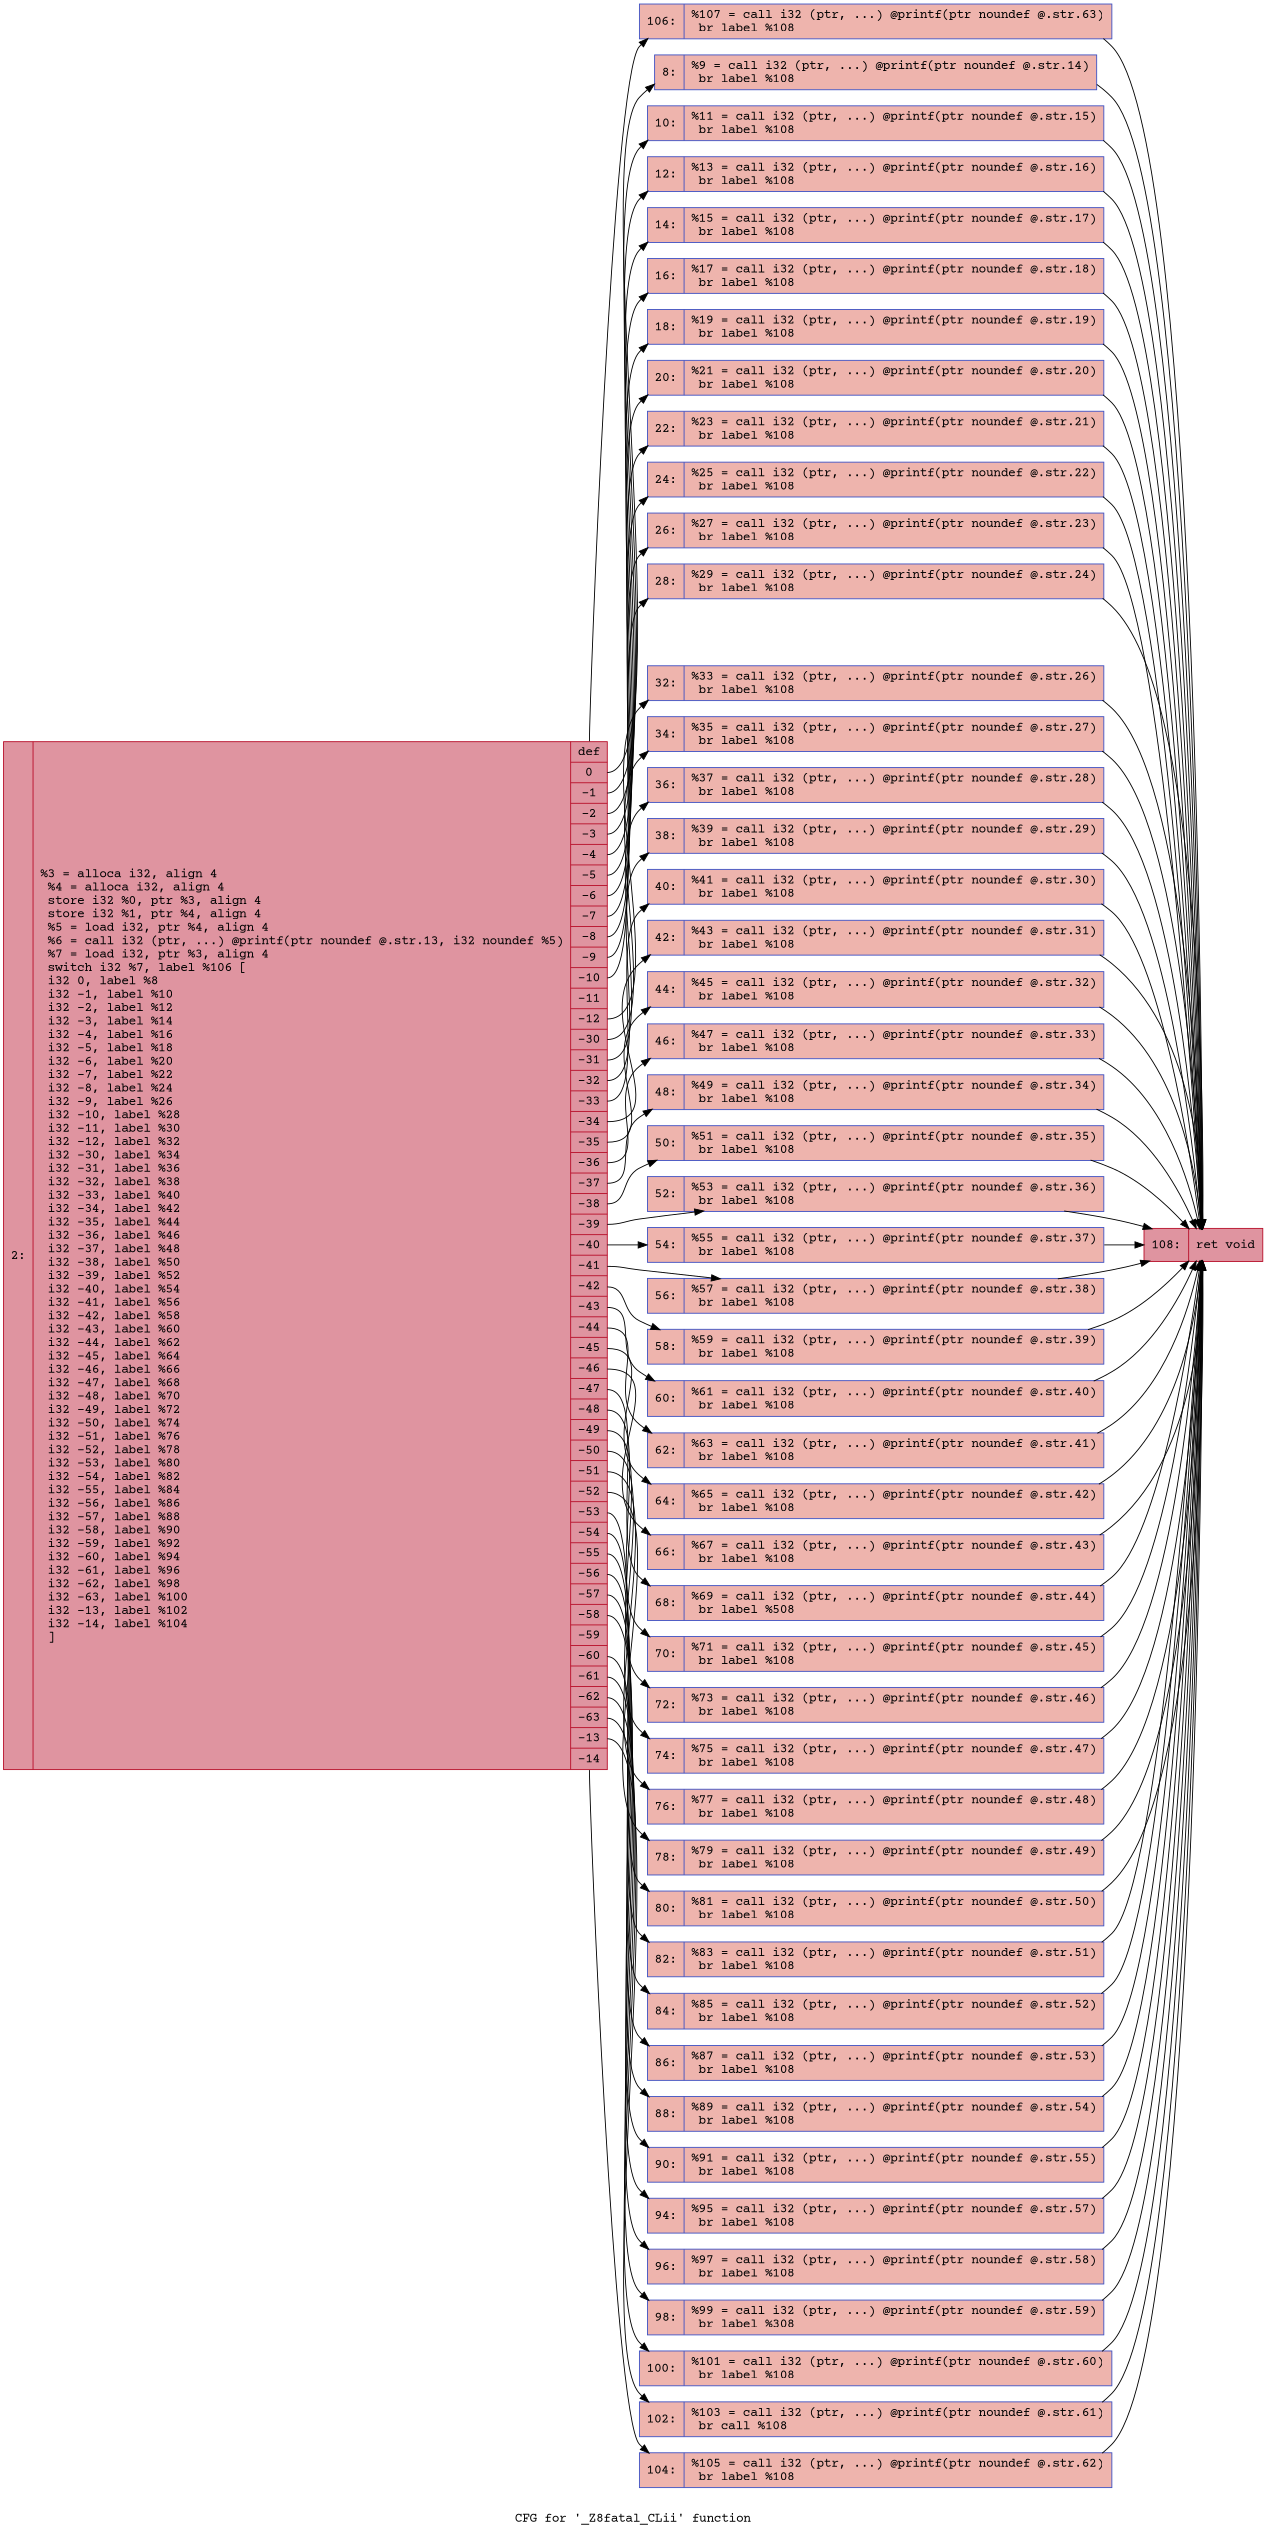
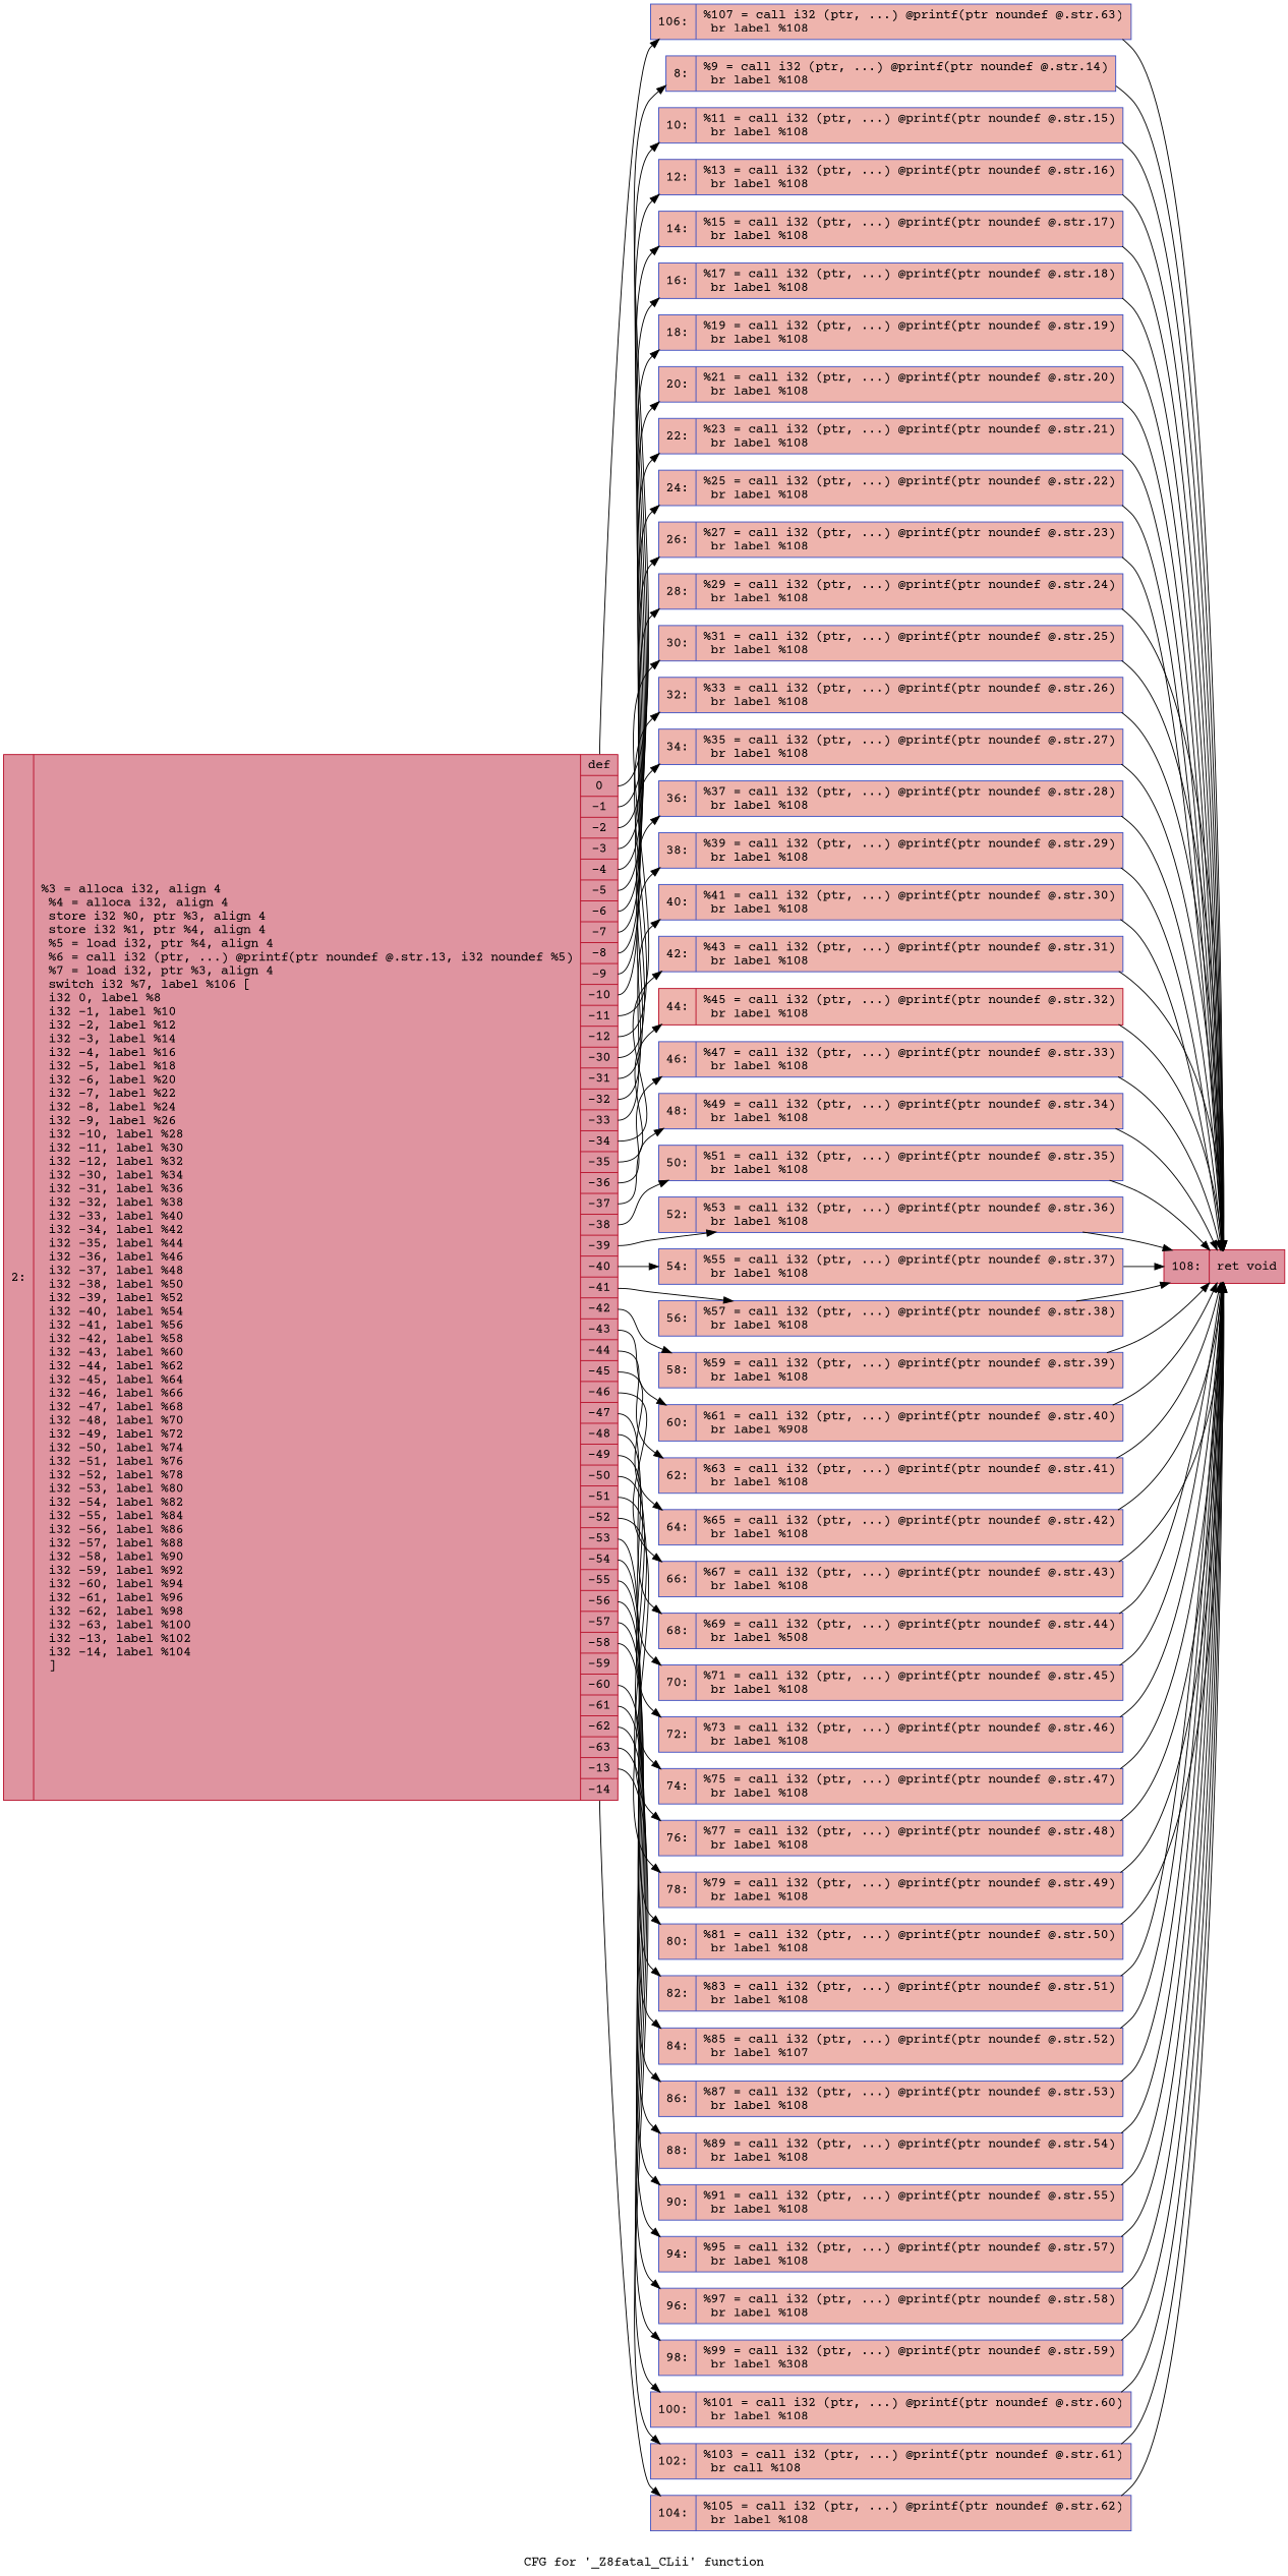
  digraph {
    fontname="Courier Prime"
    label="CFG for '_Z8fatal_CLii' function"
    rankdir=LR
    node [color="#3d50c3ff" fillcolor="#d8564670" fontname="Courier Prime" shape=record style=filled]
    edge [fontname="Courier Prime"]
    n1 [color="#b70d28ff" fillcolor="#b70d2870" label="{2:\l|  %3 = alloca i32, align 4\l  %4 = alloca i32, align 4\l  store i32 %0, ptr %3, align 4\l  store i32 %1, ptr %4, align 4\l  %5 = load i32, ptr %4, align 4\l  %6 = call i32 (ptr, ...) @printf(ptr noundef @.str.13, i32 noundef %5)\l  %7 = load i32, ptr %3, align 4\l  switch i32 %7, label %106 [\l    i32 0, label %8\l    i32 -1, label %10\l    i32 -2, label %12\l    i32 -3, label %14\l    i32 -4, label %16\l    i32 -5, label %18\l    i32 -6, label %20\l    i32 -7, label %22\l    i32 -8, label %24\l    i32 -9, label %26\l    i32 -10, label %28\l    i32 -11, label %30\l    i32 -12, label %32\l    i32 -30, label %34\l    i32 -31, label %36\l    i32 -32, label %38\l    i32 -33, label %40\l    i32 -34, label %42\l    i32 -35, label %44\l    i32 -36, label %46\l    i32 -37, label %48\l    i32 -38, label %50\l    i32 -39, label %52\l    i32 -40, label %54\l    i32 -41, label %56\l    i32 -42, label %58\l    i32 -43, label %60\l    i32 -44, label %62\l    i32 -45, label %64\l    i32 -46, label %66\l    i32 -47, label %68\l    i32 -48, label %70\l    i32 -49, label %72\l    i32 -50, label %74\l    i32 -51, label %76\l    i32 -52, label %78\l    i32 -53, label %80\l    i32 -54, label %82\l    i32 -55, label %84\l    i32 -56, label %86\l    i32 -57, label %88\l    i32 -58, label %90\l    i32 -59, label %92\l    i32 -60, label %94\l    i32 -61, label %96\l    i32 -62, label %98\l    i32 -63, label %100\l    i32 -13, label %102\l    i32 -14, label %104\l  ]\l|{<s0>def|<s1>0|<s2>-1|<s3>-2|<s4>-3|<s5>-4|<s6>-5|<s7>-6|<s8>-7|<s9>-8|<s10>-9|<s11>-10|<s12>-11|<s13>-12|<s14>-30|<s15>-31|<s16>-32|<s17>-33|<s18>-34|<s19>-35|<s20>-36|<s21>-37|<s22>-38|<s23>-39|<s24>-40|<s25>-41|<s26>-42|<s27>-43|<s28>-44|<s29>-45|<s30>-46|<s31>-47|<s32>-48|<s33>-49|<s34>-50|<s35>-51|<s36>-52|<s37>-53|<s38>-54|<s39>-55|<s40>-56|<s41>-57|<s42>-58|<s43>-59|<s44>-60|<s45>-61|<s46>-62|<s47>-63|<s48>-13|<s49>-14}}"]
    n2 [label="{106:\l|  %107 = call i32 (ptr, ...) @printf(ptr noundef @.str.63)\l  br label %108\l}"]
    n3 [label="{8:\l|  %9 = call i32 (ptr, ...) @printf(ptr noundef @.str.14)\l  br label %108\l}"]
    n4 [label="{10:\l|  %11 = call i32 (ptr, ...) @printf(ptr noundef @.str.15)\l  br label %108\l}"]
    n5 [label="{12:\l|  %13 = call i32 (ptr, ...) @printf(ptr noundef @.str.16)\l  br label %108\l}"]
    n6 [label="{14:\l|  %15 = call i32 (ptr, ...) @printf(ptr noundef @.str.17)\l  br label %108\l}"]
    n7 [label="{16:\l|  %17 = call i32 (ptr, ...) @printf(ptr noundef @.str.18)\l  br label %108\l}"]
    n8 [label="{18:\l|  %19 = call i32 (ptr, ...) @printf(ptr noundef @.str.19)\l  br label %108\l}"]
    n9 [label="{20:\l|  %21 = call i32 (ptr, ...) @printf(ptr noundef @.str.20)\l  br label %108\l}"]
    n10 [label="{22:\l|  %23 = call i32 (ptr, ...) @printf(ptr noundef @.str.21)\l  br label %108\l}"]
    n11 [label="{24:\l|  %25 = call i32 (ptr, ...) @printf(ptr noundef @.str.22)\l  br label %108\l}"]
    n12 [label="{26:\l|  %27 = call i32 (ptr, ...) @printf(ptr noundef @.str.23)\l  br label %108\l}"]
    n13 [label="{28:\l|  %29 = call i32 (ptr, ...) @printf(ptr noundef @.str.24)\l  br label %108\l}"]
+   n14 [label="{30:\l|  %31 = call i32 (ptr, ...) @printf(ptr noundef @.str.25)\l  br label %108\l}"]
    n15 [label="{32:\l|  %33 = call i32 (ptr, ...) @printf(ptr noundef @.str.26)\l  br label %108\l}"]
    n16 [label="{34:\l|  %35 = call i32 (ptr, ...) @printf(ptr noundef @.str.27)\l  br label %108\l}"]
    n17 [label="{36:\l|  %37 = call i32 (ptr, ...) @printf(ptr noundef @.str.28)\l  br label %108\l}"]
    n18 [label="{38:\l|  %39 = call i32 (ptr, ...) @printf(ptr noundef @.str.29)\l  br label %108\l}"]
    n19 [label="{40:\l|  %41 = call i32 (ptr, ...) @printf(ptr noundef @.str.30)\l  br label %108\l}"]
    n20 [label="{42:\l|  %43 = call i32 (ptr, ...) @printf(ptr noundef @.str.31)\l  br label %108\l}"]
-   n21 [label="{44:\l|  %45 = call i32 (ptr, ...) @printf(ptr noundef @.str.32)\l  br label %108\l}"]
+   n21 [color="#b70d28ff" label="{44:\l|  %45 = call i32 (ptr, ...) @printf(ptr noundef @.str.32)\l  br label %108\l}"]
    n22 [label="{46:\l|  %47 = call i32 (ptr, ...) @printf(ptr noundef @.str.33)\l  br label %108\l}"]
    n23 [label="{48:\l|  %49 = call i32 (ptr, ...) @printf(ptr noundef @.str.34)\l  br label %108\l}"]
    n24 [label="{50:\l|  %51 = call i32 (ptr, ...) @printf(ptr noundef @.str.35)\l  br label %108\l}"]
    n25 [label="{52:\l|  %53 = call i32 (ptr, ...) @printf(ptr noundef @.str.36)\l  br label %108\l}"]
    n26 [label="{54:\l|  %55 = call i32 (ptr, ...) @printf(ptr noundef @.str.37)\l  br label %108\l}"]
    n27 [label="{56:\l|  %57 = call i32 (ptr, ...) @printf(ptr noundef @.str.38)\l  br label %108\l}"]
    n28 [label="{58:\l|  %59 = call i32 (ptr, ...) @printf(ptr noundef @.str.39)\l  br label %108\l}"]
-   n29 [label="{60:\l|  %61 = call i32 (ptr, ...) @printf(ptr noundef @.str.40)\l  br label %108\l}"]
+   n29 [label="{60:\l|  %61 = call i32 (ptr, ...) @printf(ptr noundef @.str.40)\l  br label %908\l}"]
    n30 [label="{62:\l|  %63 = call i32 (ptr, ...) @printf(ptr noundef @.str.41)\l  br label %108\l}"]
    n31 [label="{64:\l|  %65 = call i32 (ptr, ...) @printf(ptr noundef @.str.42)\l  br label %108\l}"]
    n32 [label="{66:\l|  %67 = call i32 (ptr, ...) @printf(ptr noundef @.str.43)\l  br label %108\l}"]
    n33 [label="{68:\l|  %69 = call i32 (ptr, ...) @printf(ptr noundef @.str.44)\l  br label %508\l}"]
    n34 [label="{70:\l|  %71 = call i32 (ptr, ...) @printf(ptr noundef @.str.45)\l  br label %108\l}"]
    n35 [label="{72:\l|  %73 = call i32 (ptr, ...) @printf(ptr noundef @.str.46)\l  br label %108\l}"]
    n36 [label="{74:\l|  %75 = call i32 (ptr, ...) @printf(ptr noundef @.str.47)\l  br label %108\l}"]
    n37 [label="{76:\l|  %77 = call i32 (ptr, ...) @printf(ptr noundef @.str.48)\l  br label %108\l}"]
    n38 [label="{78:\l|  %79 = call i32 (ptr, ...) @printf(ptr noundef @.str.49)\l  br label %108\l}"]
    n39 [label="{80:\l|  %81 = call i32 (ptr, ...) @printf(ptr noundef @.str.50)\l  br label %108\l}"]
    n40 [label="{82:\l|  %83 = call i32 (ptr, ...) @printf(ptr noundef @.str.51)\l  br label %108\l}"]
-   n41 [label="{84:\l|  %85 = call i32 (ptr, ...) @printf(ptr noundef @.str.52)\l  br label %108\l}"]
+   n41 [label="{84:\l|  %85 = call i32 (ptr, ...) @printf(ptr noundef @.str.52)\l  br label %107\l}"]
    n42 [label="{86:\l|  %87 = call i32 (ptr, ...) @printf(ptr noundef @.str.53)\l  br label %108\l}"]
    n43 [label="{88:\l|  %89 = call i32 (ptr, ...) @printf(ptr noundef @.str.54)\l  br label %108\l}"]
    n44 [label="{90:\l|  %91 = call i32 (ptr, ...) @printf(ptr noundef @.str.55)\l  br label %108\l}"]
    n45 [label="{94:\l|  %95 = call i32 (ptr, ...) @printf(ptr noundef @.str.57)\l  br label %108\l}"]
    n46 [label="{96:\l|  %97 = call i32 (ptr, ...) @printf(ptr noundef @.str.58)\l  br label %108\l}"]
    n47 [label="{98:\l|  %99 = call i32 (ptr, ...) @printf(ptr noundef @.str.59)\l  br label %308\l}"]
    n48 [label="{100:\l|  %101 = call i32 (ptr, ...) @printf(ptr noundef @.str.60)\l  br label %108\l}"]
    n49 [label="{102:\l|  %103 = call i32 (ptr, ...) @printf(ptr noundef @.str.61)\l  br call %108\l}"]
    n50 [label="{104:\l|  %105 = call i32 (ptr, ...) @printf(ptr noundef @.str.62)\l  br label %108\l}"]
    n51 [color="#b70d28ff" fillcolor="#b70d2870" label="{108:\l|  ret void\l}"]
    n1 -> n2 [tailport=s0]
    n1 -> n3 [tailport=s1]
    n1 -> n4 [tailport=s2]
    n1 -> n5 [tailport=s3]
    n1 -> n6 [tailport=s4]
    n1 -> n7 [tailport=s5]
    n1 -> n8 [tailport=s6]
    n1 -> n9 [tailport=s7]
    n1 -> n10 [tailport=s8]
    n1 -> n11 [tailport=s9]
    n1 -> n12 [tailport=s10]
    n1 -> n13 [tailport=s11]
+   n1 -> n14 [tailport=s12]
    n1 -> n15 [tailport=s13]
    n1 -> n16 [tailport=s14]
    n1 -> n17 [tailport=s15]
    n1 -> n18 [tailport=s16]
    n1 -> n19 [tailport=s17]
    n1 -> n20 [tailport=s18]
    n1 -> n21 [tailport=s19]
    n1 -> n22 [tailport=s20]
    n1 -> n23 [tailport=s21]
    n1 -> n24 [tailport=s22]
    n1 -> n25 [tailport=s23]
    n1 -> n26 [tailport=s24]
    n1 -> n27 [tailport=s25]
    n1 -> n28 [tailport=s26]
    n1 -> n29 [tailport=s27]
    n1 -> n30 [tailport=s28]
    n1 -> n31 [tailport=s29]
    n1 -> n32 [tailport=s30]
    n1 -> n33 [tailport=s31]
    n1 -> n34 [tailport=s32]
    n1 -> n35 [tailport=s33]
    n1 -> n36 [tailport=s34]
    n1 -> n37 [tailport=s35]
    n1 -> n38 [tailport=s36]
    n1 -> n39 [tailport=s37]
    n1 -> n40 [tailport=s38]
    n1 -> n41 [tailport=s39]
    n1 -> n42 [tailport=s40]
    n1 -> n43 [tailport=s41]
    n1 -> n44 [tailport=s42]
    n1 -> n45 [tailport=s44]
    n1 -> n46 [tailport=s45]
    n1 -> n47 [tailport=s46]
    n1 -> n48 [tailport=s47]
    n1 -> n49 [tailport=s48]
    n1 -> n50 [tailport=s49]
    n2 -> n51
    n3 -> n51
    n4 -> n51
    n5 -> n51
    n6 -> n51
    n7 -> n51
    n8 -> n51
    n9 -> n51
    n10 -> n51
    n11 -> n51
    n12 -> n51
    n13 -> n51
+   n14 -> n51
    n15 -> n51
    n16 -> n51
    n17 -> n51
    n18 -> n51
    n19 -> n51
    n20 -> n51
    n21 -> n51
    n22 -> n51
    n23 -> n51
    n24 -> n51
    n25 -> n51
    n26 -> n51
    n27 -> n51
    n28 -> n51
    n29 -> n51
    n30 -> n51
    n31 -> n51
    n32 -> n51
    n33 -> n51
    n34 -> n51
    n35 -> n51
    n36 -> n51
    n37 -> n51
    n38 -> n51
    n39 -> n51
    n40 -> n51
    n41 -> n51
    n42 -> n51
    n43 -> n51
    n44 -> n51
    n45 -> n51
    n46 -> n51
    n47 -> n51
    n48 -> n51
    n49 -> n51
    n50 -> n51
  }
